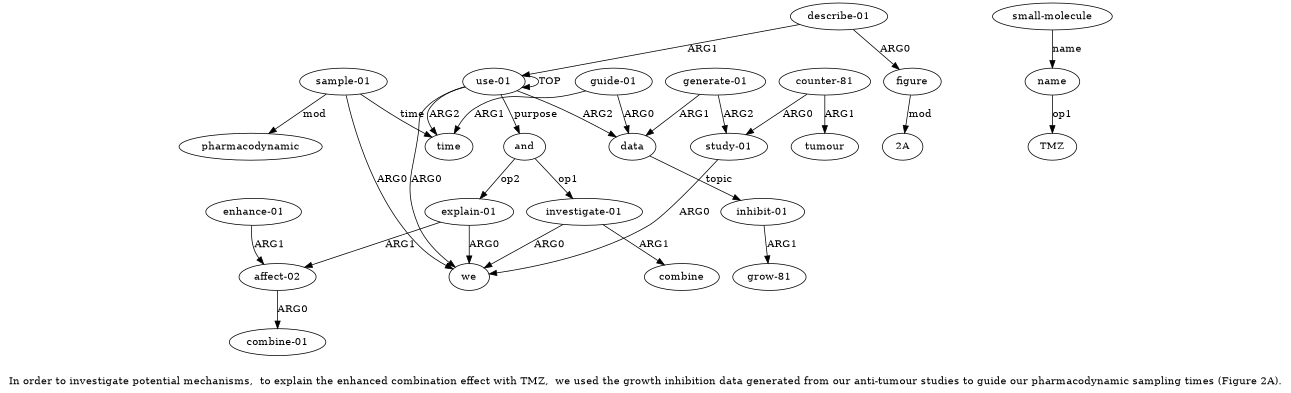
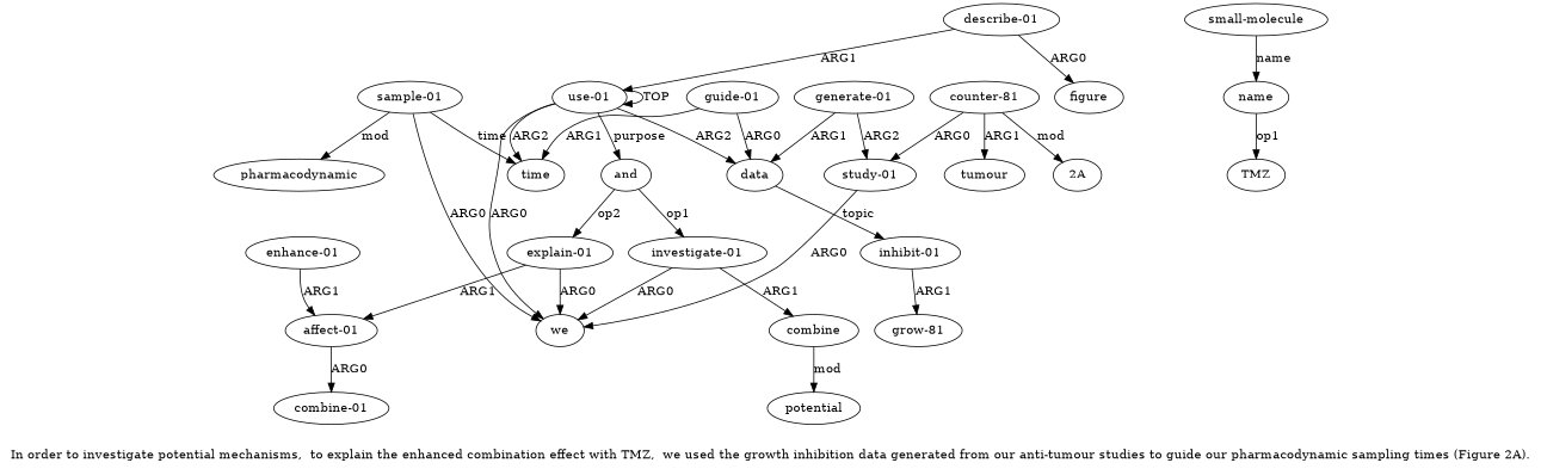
  digraph {
    label="In order to investigate potential mechanisms,  to explain the enhanced combination effect with TMZ,  we used the growth inhibition data generated from our anti-tumour studies to guide our pharmacodynamic sampling times (Figure 2A)."
    node [color=black gold_ind=-1 test_ind=-1]
    edge [color=black gold_label=ARG0 test_label=ARG0]
-   n1 [gold_ind=20 gold_label="affect-01" label="affect-02" test_ind=20 test_label="affect-01"]
+   n1 [gold_ind=20 gold_label="affect-01" label="affect-01" test_ind=20 test_label="affect-01"]
    n2 [gold_ind=21 gold_label="combine-01" label="combine-01" test_ind=21 test_label="combine-01"]
    n3 [gold_ind=22 gold_label="small-molecule" label="small-molecule" test_ind=22 test_label="small-molecule"]
    n4 [gold_ind=23 gold_label=name label=name test_ind=23 test_label=name]
    n5 [gold_label=TMZ label=TMZ test_label=TMZ]
    n6 [gold_ind=24 gold_label="enhance-01" label="enhance-01" test_ind=24 test_label="enhance-01"]
    n7 [gold_label="2A" label="2A" test_label="2A"]
    n8 [gold_ind=15 gold_label=and label=and test_ind=15 test_label=and]
    n9 [gold_ind=16 gold_label="investigate-01" label="investigate-01" test_ind=16 test_label="investigate-01"]
    n10 [gold_ind=19 gold_label="explain-01" label="explain-01" test_ind=19 test_label="explain-01"]
    n11 [gold_ind=17 gold_label=mechanism label=combine test_ind=17 test_label=mechanism]
    n12 [gold_ind=1 gold_label=we label=we test_ind=1 test_label=we]
+   n13 [gold_ind=18 gold_label=potential label=potential test_ind=18 test_label=potential]
    n14 [gold_ind=14 gold_label=figure label=figure test_ind=14 test_label=figure]
    n15 [gold_ind=11 gold_label="sample-01" label="sample-01" test_ind=11 test_label="sample-01"]
    n16 [gold_ind=10 gold_label=time label=time test_ind=10 test_label=time]
    n17 [gold_ind=12 gold_label=pharmacodynamic label=pharmacodynamic test_ind=12 test_label=pharmacodynamic]
    n18 [gold_ind=13 gold_label="describe-01" label="describe-01" test_ind=13 test_label="describe-01"]
    n19 [gold_ind=0 gold_label="use-01" label="use-01" test_ind=0 test_label="use-01"]
    n20 [gold_ind=2 gold_label=data label=data test_ind=2 test_label=data]
    n21 [gold_ind=3 gold_label="inhibit-01" label="inhibit-01" test_ind=3 test_label="inhibit-01"]
    n22 [gold_ind=9 gold_label="guide-01" label="guide-01" test_ind=9 test_label="guide-01"]
    n23 [gold_ind=4 gold_label="grow-01" label="grow-81" test_ind=4 test_label="grow-01"]
    n24 [gold_ind=5 gold_label="generate-01" label="generate-01" test_ind=5 test_label="generate-01"]
    n25 [gold_ind=6 gold_label="study-01" label="study-01" test_ind=6 test_label="study-01"]
    n26 [gold_ind=7 gold_label="counter-01" label="counter-81" test_ind=7 test_label="counter-01"]
    n27 [gold_ind=8 gold_label=tumour label=tumour test_ind=8 test_label=tumour]
    n1 -> n2 [label=ARG0]
    n3 -> n4 [gold_label=name label=name test_label=name]
    n4 -> n5 [gold_label=op1 label=op1 test_label=op1]
    n6 -> n1 [gold_label=ARG1 label=ARG1 test_label=ARG1]
    n8 -> n9 [gold_label=op1 label=op1 test_label=op1]
    n8 -> n10 [gold_label=op2 label=op2 test_label=op2]
    n9 -> n11 [gold_label=ARG1 label=ARG1 test_label=ARG1]
    n9 -> n12 [label=ARG0]
    n10 -> n1 [gold_label=ARG1 label=ARG1 test_label=ARG1]
    n10 -> n12 [label=ARG0]
-   n14 -> n7 [gold_label=mod label=mod test_label=mod]
+   n11 -> n13 [gold_label=mod label=mod test_label=mod]
+   n26 -> n7 [gold_label=mod label=mod test_label=mod]
    n15 -> n12 [label=ARG0]
    n15 -> n16 [gold_label=time label=time test_label=time]
    n15 -> n17 [gold_label=mod label=mod test_label=mod]
    n18 -> n14 [label=ARG0]
    n18 -> n19 [gold_label=ARG1 label=ARG1 test_label=ARG1]
    n19 -> n8 [gold_label=purpose label=purpose test_label=purpose]
    n19 -> n12 [label=ARG0]
    n19 -> n16 [gold_label=ARG2 label=ARG2 test_label=ARG2]
    n19 -> n19 [gold_label=TOP label=TOP test_label=TOP]
    n19 -> n20 [gold_label=ARG1 label=ARG2 test_label=ARG1]
    n20 -> n21 [gold_label=topic label=topic test_label=topic]
    n21 -> n23 [gold_label=ARG1 label=ARG1 test_label=ARG1]
    n22 -> n16 [gold_label=ARG1 label=ARG1 test_label=ARG1]
    n22 -> n20 [label=ARG0]
    n24 -> n20 [gold_label=ARG1 label=ARG1 test_label=ARG1]
    n24 -> n25 [gold_label=ARG2 label=ARG2 test_label=ARG2]
    n25 -> n12 [label=ARG0]
    n26 -> n25 [label=ARG0]
    n26 -> n27 [gold_label=ARG1 label=ARG1 test_label=ARG1]
  }
